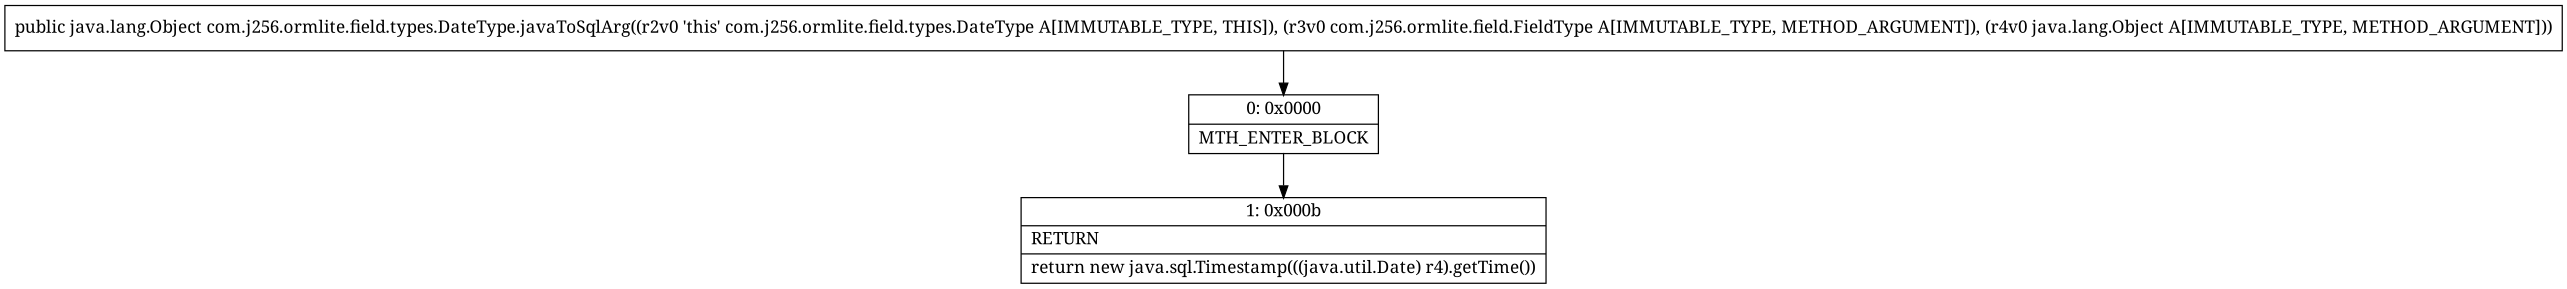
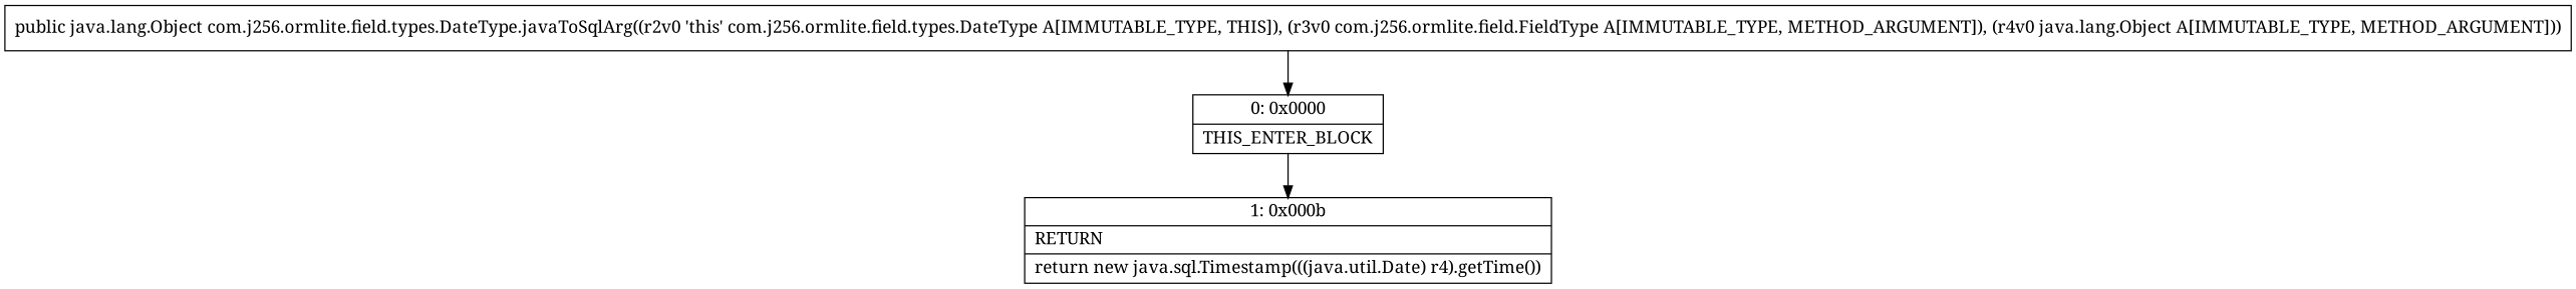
  digraph {
    fontname="Noto Serif"
    node [shape=record fontname="Noto Serif"]
    edge [fontname="Noto Serif"]
-   n1 [label="{0\:\ 0x0000|MTH_ENTER_BLOCK\l}"]
+   n1 [label="{0\:\ 0x0000|THIS_ENTER_BLOCK\l}"]
    n2 [label="{1\:\ 0x000b|RETURN\l|return new java.sql.Timestamp(((java.util.Date) r4).getTime())\l}"]
    n3 [label="{public java.lang.Object com.j256.ormlite.field.types.DateType.javaToSqlArg((r2v0 'this' com.j256.ormlite.field.types.DateType A[IMMUTABLE_TYPE, THIS]), (r3v0 com.j256.ormlite.field.FieldType A[IMMUTABLE_TYPE, METHOD_ARGUMENT]), (r4v0 java.lang.Object A[IMMUTABLE_TYPE, METHOD_ARGUMENT])) }"]
    n1 -> n2
    n3 -> n1
  }
